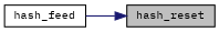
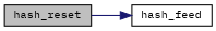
  digraph {
    rankdir=RL
    fontname="IBM Plex Mono"
    node [color=black fontname="IBM Plex Mono" fontsize=10 shape=record]
    n1 [fillcolor=grey75 fontcolor=black height=0.2 label=hash_reset style=filled width=0.4]
    n2 [height=0.2 label=hash_feed width=0.4]
-   n1 -> n2 [color=midnightblue dir=back fontname="IBM Plex Mono" fontsize=10 labelfontname=FreeSans labelfontsize=10 style=solid]
+   n2 -> n1 [color=midnightblue dir=back fontname="IBM Plex Mono" fontsize=10 labelfontname=FreeSans labelfontsize=10 style=solid]
  }
